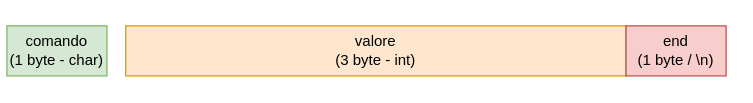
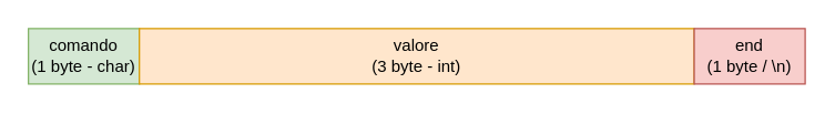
  <mxCell id="0" />
  <mxCell id="1" parent="0" />
- <mxCell id="2" value="comando&lt;br&gt;(1 byte - char)" style="rounded=0;whiteSpace=wrap;html=1;fillColor=#d5e8d4;strokeColor=#82b366;" vertex="1" parent="1"><mxGeometry x="5" y="20" width="80" height="40" as="geometry" /></mxCell>
+ <mxCell id="2" value="comando&lt;br&gt;(1 byte - char)" style="rounded=0;whiteSpace=wrap;html=1;fillColor=#d5e8d4;strokeColor=#82b366;" vertex="1" parent="1"><mxGeometry x="20" y="20" width="80" height="40" as="geometry" /></mxCell>
  <mxCell id="3" value="valore&lt;br&gt;(3 byte - int)" style="rounded=0;whiteSpace=wrap;html=1;fillColor=#ffe6cc;strokeColor=#d79b00;" vertex="1" parent="1"><mxGeometry x="100" y="20" width="400" height="40" as="geometry" /></mxCell>
  <mxCell id="4" value="end&lt;br&gt;(1 byte / \n)" style="rounded=0;whiteSpace=wrap;html=1;fillColor=#f8cecc;strokeColor=#b85450;" vertex="1" parent="1"><mxGeometry x="500" y="20" width="80" height="40" as="geometry" /></mxCell>
